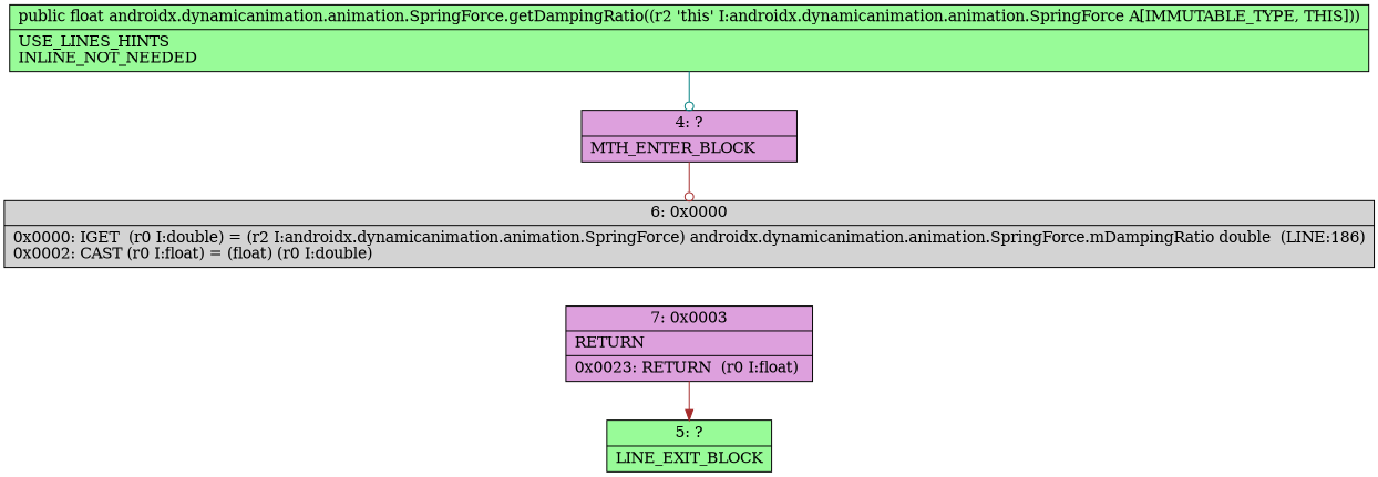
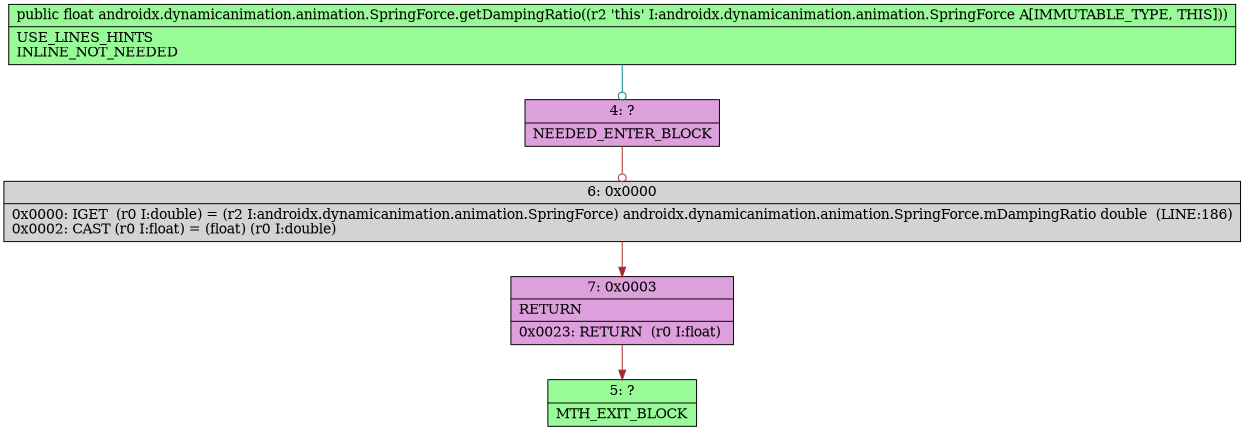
  digraph {
    node [fillcolor=plum shape=record style=filled]
    edge [arrowhead=odot color=brown]
-   n1 [label="{4\:\ ?|MTH_ENTER_BLOCK\l}"]
+   n1 [label="{4\:\ ?|NEEDED_ENTER_BLOCK\l}"]
    n2 [fillcolor=lightgrey label="{6\:\ 0x0000|0x0000: IGET  (r0 I:double) = (r2 I:androidx.dynamicanimation.animation.SpringForce) androidx.dynamicanimation.animation.SpringForce.mDampingRatio double  (LINE:186)\l0x0002: CAST (r0 I:float) = (float) (r0 I:double) \l}"]
    n3 [label="{7\:\ 0x0003|RETURN\l|0x0023: RETURN  (r0 I:float) \l}"]
-   n4 [fillcolor=palegreen label="{5\:\ ?|LINE_EXIT_BLOCK\l}"]
+   n4 [fillcolor=palegreen label="{5\:\ ?|MTH_EXIT_BLOCK\l}"]
    n5 [fillcolor=palegreen label="{public float androidx.dynamicanimation.animation.SpringForce.getDampingRatio((r2 'this' I:androidx.dynamicanimation.animation.SpringForce A[IMMUTABLE_TYPE, THIS]))  | USE_LINES_HINTS\lINLINE_NOT_NEEDED\l}"]
    n1 -> n2
+   n2 -> n3 [arrowhead=normal]
    n3 -> n4 [arrowhead=normal]
    n5 -> n1 [color=teal]
  }
